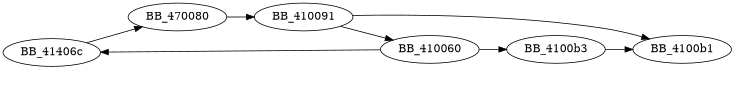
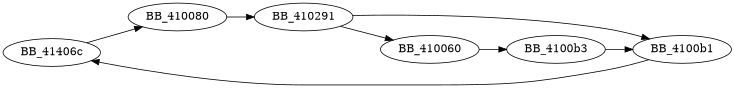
  digraph {
    rankdir=LR
    n1 [label=BB_41406c]
    BB_410060
    BB_4100b3
-   BB_410080 [label=BB_470080]
+   BB_410080
    BB_4100b1
-   BB_410091
+   BB_410091 [label=BB_410291]
    n1 -> BB_410080
-   BB_410060 -> n1
+   BB_4100b1 -> n1
    BB_410060 -> BB_4100b3
    BB_4100b3 -> BB_4100b1
    BB_410080 -> BB_410091
    BB_410091 -> BB_410060
    BB_410091 -> BB_4100b1
  }
